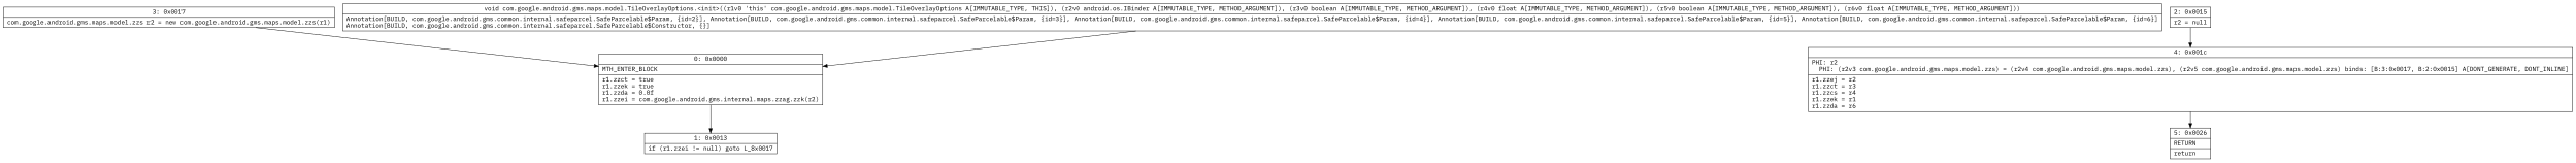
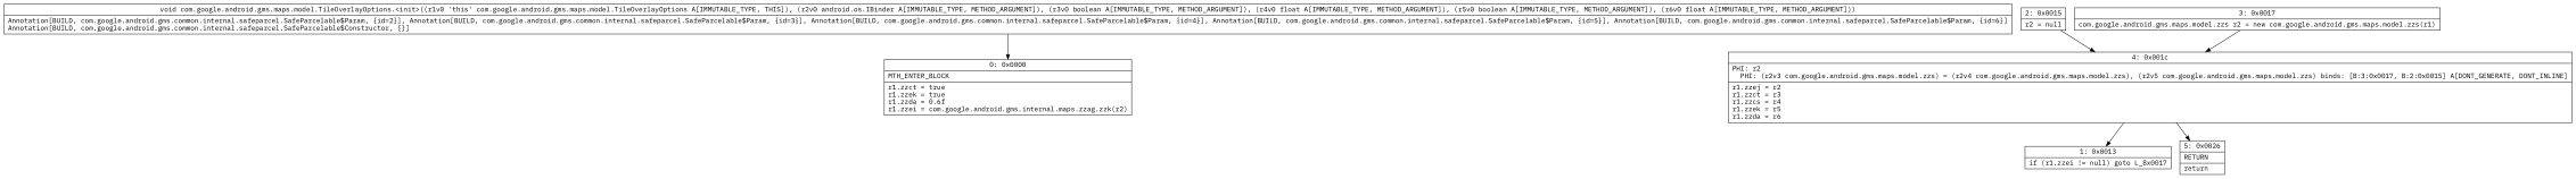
  digraph {
    fontname="IBM Plex Mono"
    node [fontname="IBM Plex Mono" shape=record]
    edge [fontname="IBM Plex Mono"]
-   n1 [label="{0\:\ 0x0000|MTH_ENTER_BLOCK\l|r1.zzct = true\lr1.zzek = true\lr1.zzda = 0.0f\lr1.zzei = com.google.android.gms.internal.maps.zzag.zzk(r2)\l}"]
+   n1 [label="{0\:\ 0x0000|MTH_ENTER_BLOCK\l|r1.zzct = true\lr1.zzek = true\lr1.zzda = 0.6f\lr1.zzei = com.google.android.gms.internal.maps.zzag.zzk(r2)\l}"]
    n2 [label="{1\:\ 0x0013|if (r1.zzei != null) goto L_8x0017\l}"]
    n3 [label="{2\:\ 0x0015|r2 = null\l}"]
-   n4 [label="{4\:\ 0x001c|PHI: r2 \l  PHI: (r2v3 com.google.android.gms.maps.model.zzs) = (r2v4 com.google.android.gms.maps.model.zzs), (r2v5 com.google.android.gms.maps.model.zzs) binds: [B:3:0x0017, B:2:0x0015] A[DONT_GENERATE, DONT_INLINE]\l|r1.zzej = r2\lr1.zzct = r3\lr1.zzcs = r4\lr1.zzek = r1\lr1.zzda = r6\l}"]
+   n4 [label="{4\:\ 0x001c|PHI: r2 \l  PHI: (r2v3 com.google.android.gms.maps.model.zzs) = (r2v4 com.google.android.gms.maps.model.zzs), (r2v5 com.google.android.gms.maps.model.zzs) binds: [B:3:0x0017, B:2:0x0015] A[DONT_GENERATE, DONT_INLINE]\l|r1.zzej = r2\lr1.zzct = r3\lr1.zzcs = r4\lr1.zzek = r5\lr1.zzda = r6\l}"]
    n5 [label="{3\:\ 0x0017|com.google.android.gms.maps.model.zzs r2 = new com.google.android.gms.maps.model.zzs(r1)\l}"]
    n6 [label="{5\:\ 0x0026|RETURN\l|return\l}"]
    n7 [label="{void com.google.android.gms.maps.model.TileOverlayOptions.\<init\>((r1v0 'this' com.google.android.gms.maps.model.TileOverlayOptions A[IMMUTABLE_TYPE, THIS]), (r2v0 android.os.IBinder A[IMMUTABLE_TYPE, METHOD_ARGUMENT]), (r3v0 boolean A[IMMUTABLE_TYPE, METHOD_ARGUMENT]), (r4v0 float A[IMMUTABLE_TYPE, METHOD_ARGUMENT]), (r5v0 boolean A[IMMUTABLE_TYPE, METHOD_ARGUMENT]), (r6v0 float A[IMMUTABLE_TYPE, METHOD_ARGUMENT]))  | Annotation[BUILD, com.google.android.gms.common.internal.safeparcel.SafeParcelable$Param, \{id=2\}], Annotation[BUILD, com.google.android.gms.common.internal.safeparcel.SafeParcelable$Param, \{id=3\}], Annotation[BUILD, com.google.android.gms.common.internal.safeparcel.SafeParcelable$Param, \{id=4\}], Annotation[BUILD, com.google.android.gms.common.internal.safeparcel.SafeParcelable$Param, \{id=5\}], Annotation[BUILD, com.google.android.gms.common.internal.safeparcel.SafeParcelable$Param, \{id=6\}]\lAnnotation[BUILD, com.google.android.gms.common.internal.safeparcel.SafeParcelable$Constructor, \{\}]\l}"]
-   n1 -> n2
+   n4 -> n2
    n3 -> n4
    n4 -> n6
-   n5 -> n1
+   n5 -> n4
    n7 -> n1
  }
